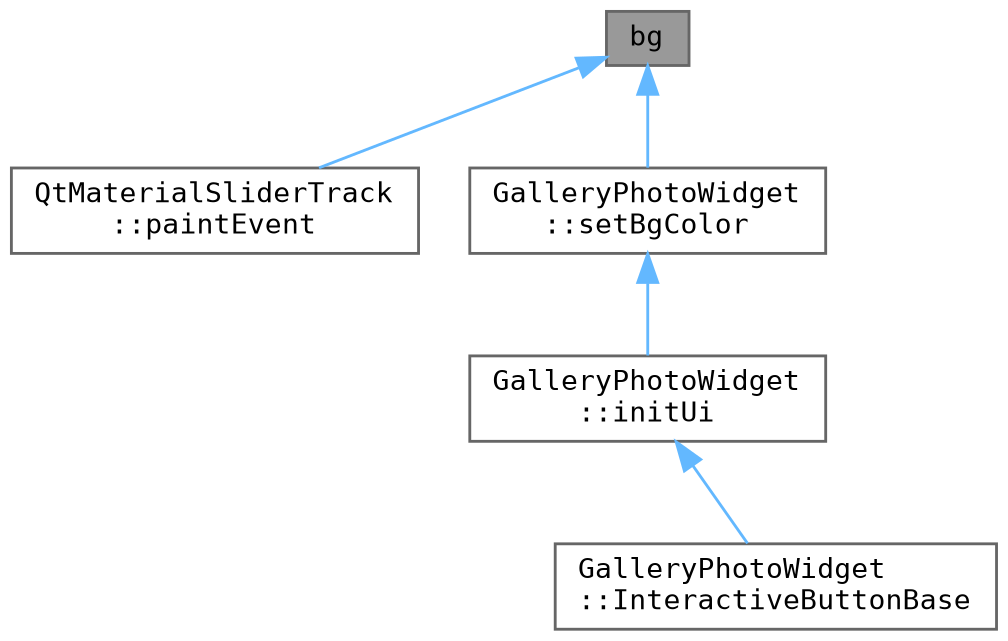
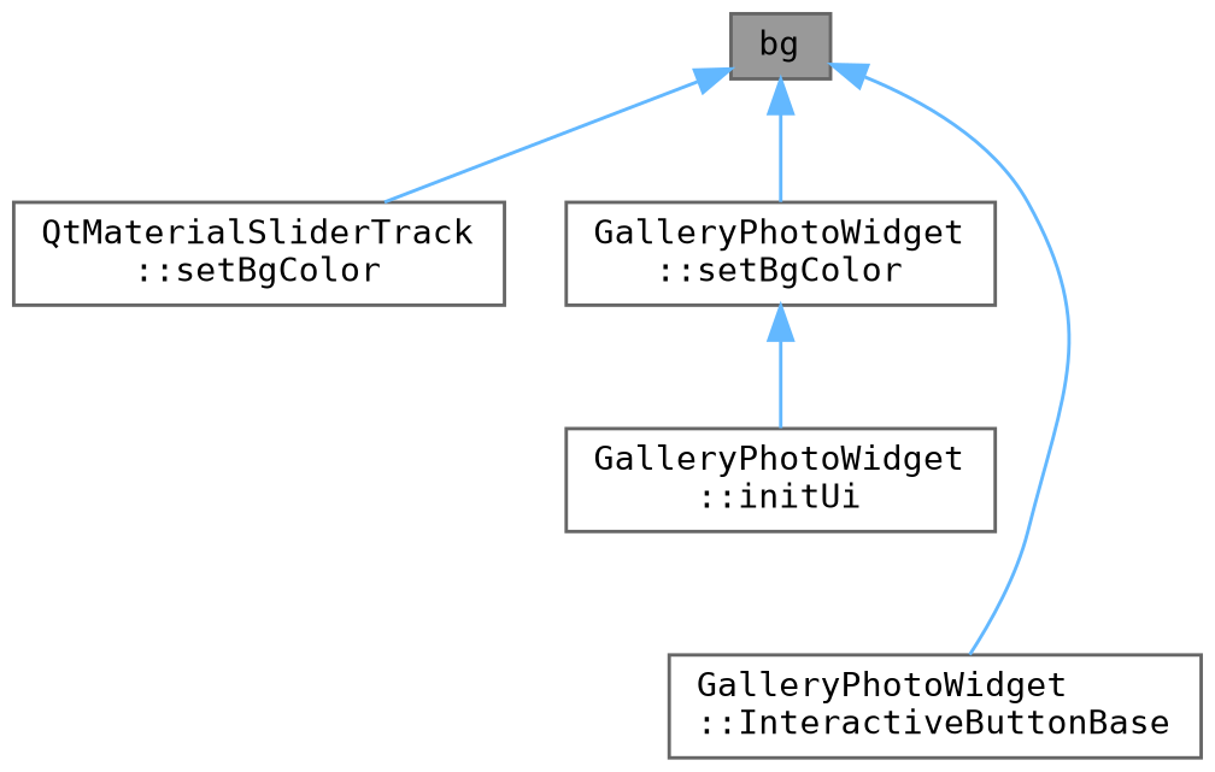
  digraph {
    fontname="DejaVu Sans Mono"
    rankdir=TB
    node [color=grey40 fillcolor=white fontname="DejaVu Sans Mono" fontsize=10 shape=box style=filled]
    edge [color=steelblue1 dir=back fontname="DejaVu Sans Mono" fontsize=10 labelfontname=Helvetica labelfontsize=10 style=solid]
    n1 [color=gray40 fillcolor=grey60 fontcolor=black height=0.2 label=bg width=0.4]
-   n2 [height=0.2 label="QtMaterialSliderTrack\l::paintEvent" width=0.4]
+   n2 [height=0.2 label="QtMaterialSliderTrack\l::setBgColor" width=0.4]
    n3 [height=0.2 label="GalleryPhotoWidget\l::setBgColor" width=0.4]
    n4 [height=0.2 label="GalleryPhotoWidget\l::initUi" width=0.4]
    n5 [height=0.2 label="GalleryPhotoWidget\l::InteractiveButtonBase" width=0.4]
    n1 -> n2
    n1 -> n3
    n3 -> n4
-   n4 -> n5
+   n1 -> n5
  }
